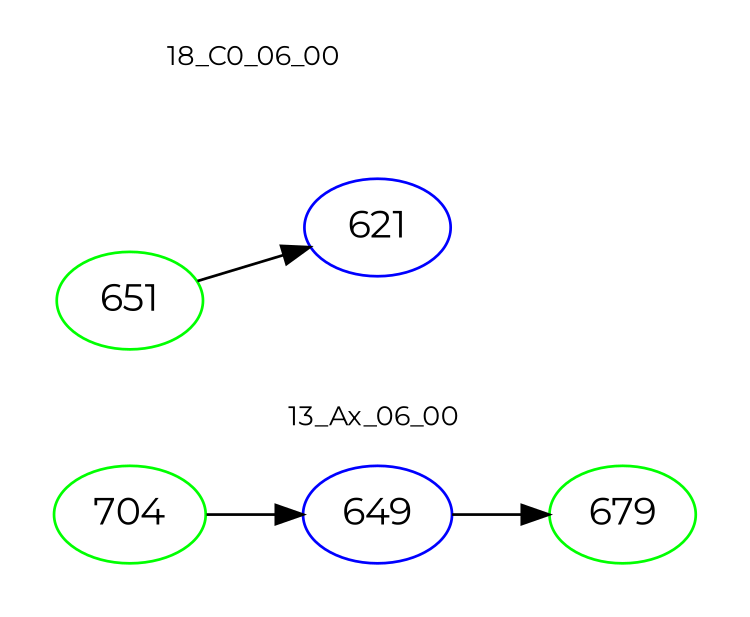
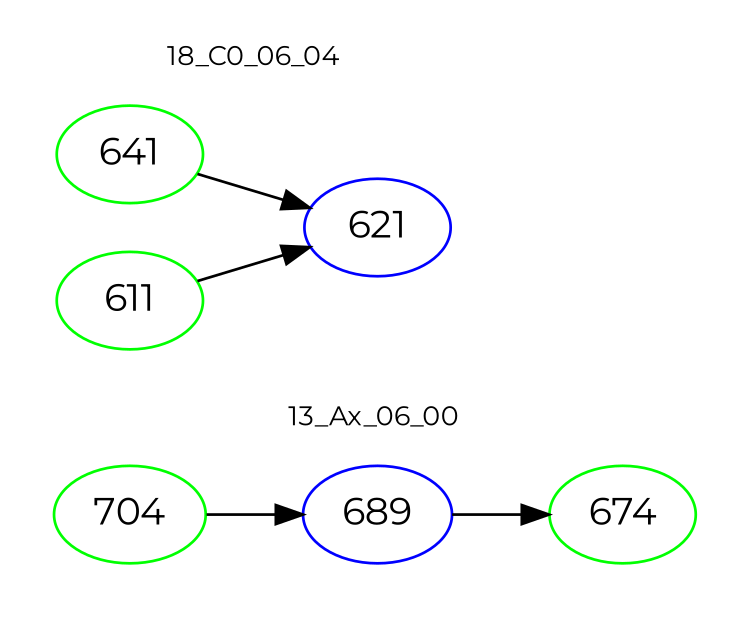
  digraph {
    fontname=Montserrat
    rankdir=LR
    node [color=green fontname=Montserrat]
    edge [color=black fontname=Montserrat]
    n1 [label=704]
-   n2 [color=blue label=649]
-   n3 [label=679]
+   n2 [color=blue label=689]
+   n3 [label=674]
+   n4 [label=641]
    n5 [color=blue label=621]
-   n6 [label=651]
+   n6 [label=611]
    subgraph cluster_1 {
      color=white
      fontsize=10
      label="13_Ax_06_00"
      n1
      n2
      n3
    }
    subgraph cluster_2 {
      color=white
      fontsize=10
-     label="18_C0_06_00"
+     label="18_C0_06_04"
+     n4
      n5
      n6
    }
    n1 -> n2
    n2 -> n3
+   n4 -> n5
    n6 -> n5
  }
